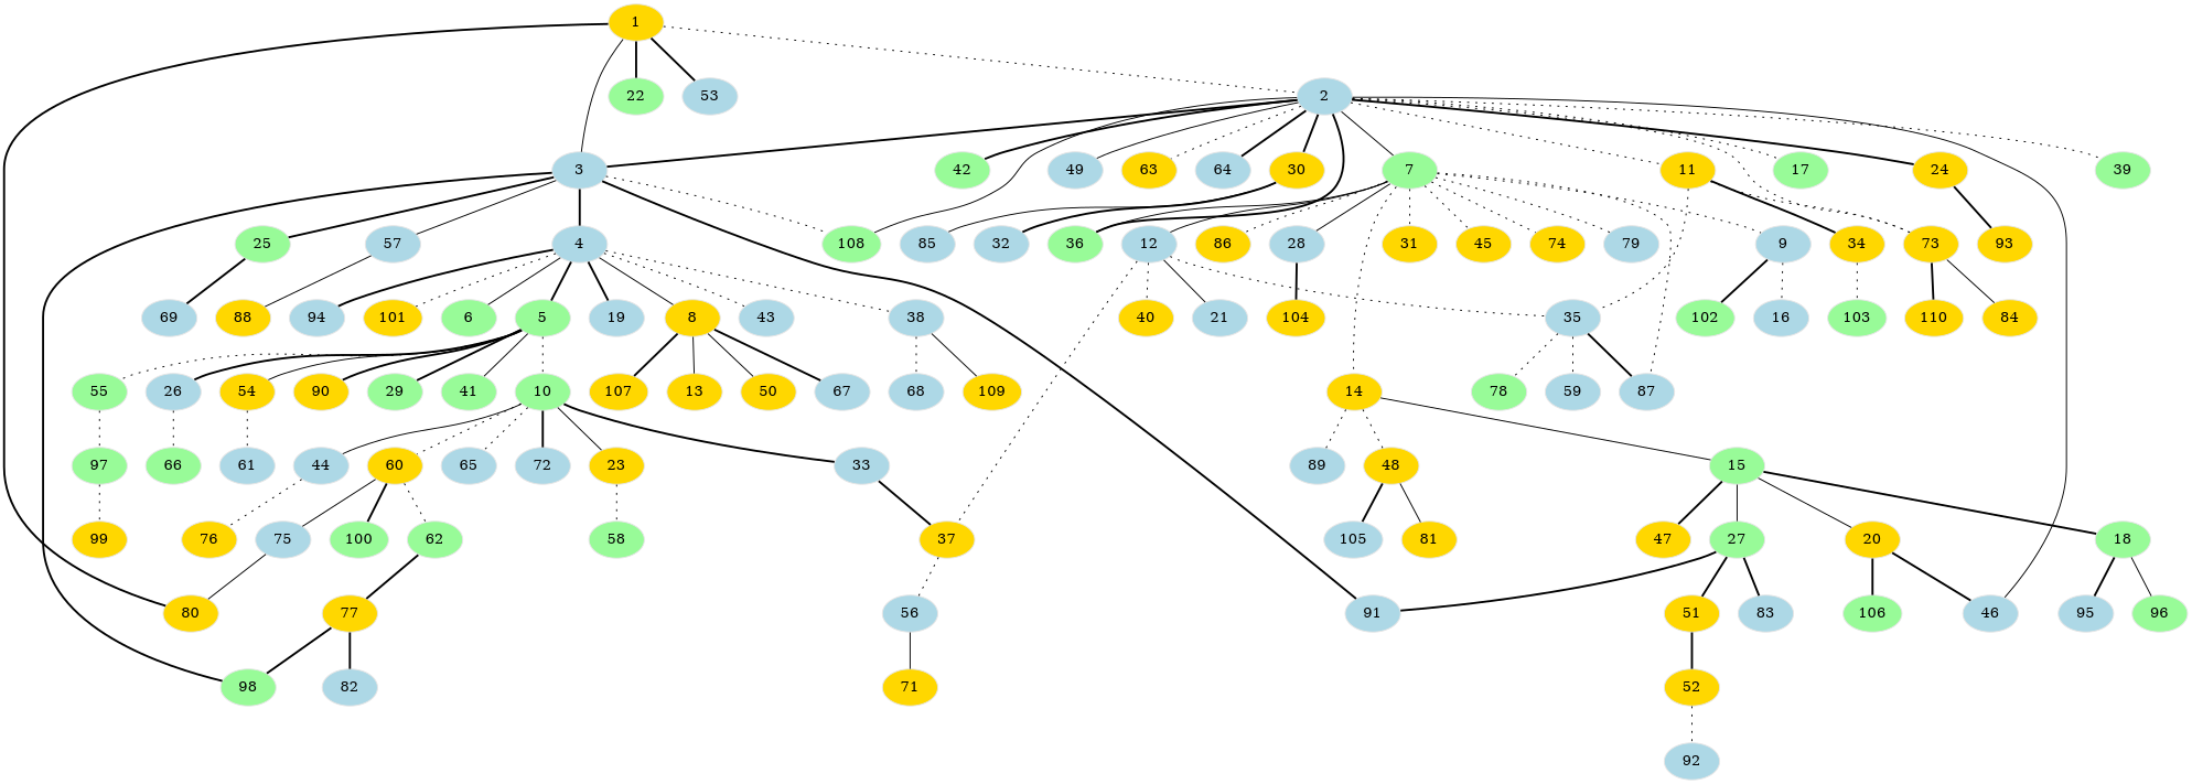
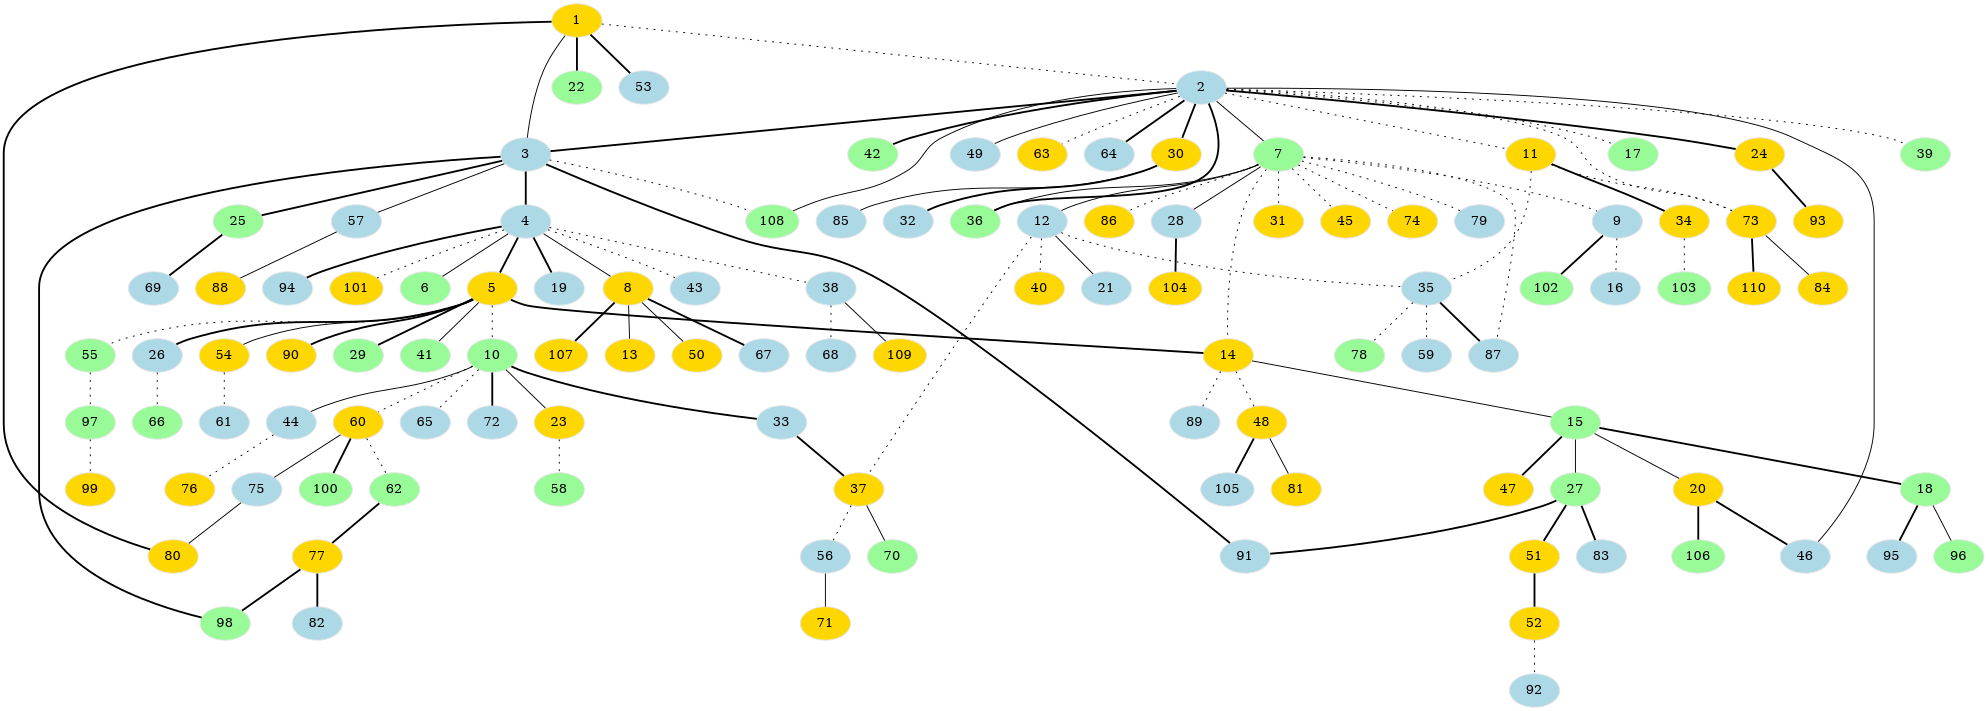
  graph {
    node [color=gray90 fillcolor=lightblue style=filled]
    edge [style=bold]
    2
    1 [fillcolor=gold]
    3
    22 [fillcolor=palegreen]
    53
    80 [fillcolor=gold]
    7 [fillcolor=palegreen]
    11 [fillcolor=gold]
    17 [fillcolor=palegreen]
    24 [fillcolor=gold]
    30 [fillcolor=gold]
    36 [fillcolor=palegreen]
    39 [fillcolor=palegreen]
    42 [fillcolor=palegreen]
    46
    49
    63 [fillcolor=gold]
    64
    73 [fillcolor=gold]
    108 [fillcolor=palegreen]
    4
    25 [fillcolor=palegreen]
    57
    91
    98 [fillcolor=palegreen]
    14 [fillcolor=gold]
    9
    12
    28
    31 [fillcolor=gold]
    45 [fillcolor=gold]
    74 [fillcolor=gold]
    79
    86 [fillcolor=gold]
    87
    34 [fillcolor=gold]
    35
    93 [fillcolor=gold]
    32
    85
    84 [fillcolor=gold]
    110 [fillcolor=gold]
-   5 [fillcolor=palegreen]
+   5 [fillcolor=gold]
    6 [fillcolor=palegreen]
    8 [fillcolor=gold]
    19
    38
    43
    94
    101 [fillcolor=gold]
    69
    88 [fillcolor=gold]
    10 [fillcolor=palegreen]
    26
    29 [fillcolor=palegreen]
    41 [fillcolor=palegreen]
    54 [fillcolor=gold]
    55 [fillcolor=palegreen]
    90 [fillcolor=gold]
    13 [fillcolor=gold]
    50 [fillcolor=gold]
    67
    107 [fillcolor=gold]
    68
    109 [fillcolor=gold]
    23 [fillcolor=gold]
    33
    44
    60 [fillcolor=gold]
    65
    72
    15 [fillcolor=palegreen]
    48 [fillcolor=gold]
    89
    66 [fillcolor=palegreen]
    61
    97 [fillcolor=palegreen]
    16
    102 [fillcolor=palegreen]
    21
    37 [fillcolor=gold]
    40 [fillcolor=gold]
    104 [fillcolor=gold]
    58 [fillcolor=palegreen]
    76 [fillcolor=gold]
    62 [fillcolor=palegreen]
    75
    100 [fillcolor=palegreen]
    103 [fillcolor=palegreen]
    59
    78 [fillcolor=palegreen]
    56
+   70 [fillcolor=palegreen]
    18 [fillcolor=palegreen]
    20 [fillcolor=gold]
    27 [fillcolor=palegreen]
    47 [fillcolor=gold]
    81 [fillcolor=gold]
    105
    95
    96 [fillcolor=palegreen]
    106 [fillcolor=palegreen]
    51 [fillcolor=gold]
    83
    52 [fillcolor=gold]
    71 [fillcolor=gold]
    92
    99 [fillcolor=gold]
    77 [fillcolor=gold]
    82
    2 -- 3
    2 -- 7 [style=solid]
    2 -- 11 [style=dotted]
    2 -- 17 [style=dotted]
    2 -- 24
    2 -- 30
    2 -- 36
    2 -- 39 [style=dotted]
    2 -- 42
    2 -- 46 [style=solid]
    2 -- 49 [style=solid]
    2 -- 63 [style=dotted]
    2 -- 64
    2 -- 73 [style=dotted]
    2 -- 108 [style=solid]
    1 -- 2 [style=dotted]
    1 -- 3 [style=solid]
    1 -- 22
    1 -- 53
    1 -- 80
    3 -- 108 [style=dotted]
    3 -- 4
    3 -- 25
    3 -- 57 [style=solid]
    3 -- 91
    3 -- 98
    7 -- 36 [style=solid]
    7 -- 14 [style=dotted]
    7 -- 9 [style=dotted]
    7 -- 12 [style=solid]
    7 -- 28 [style=solid]
    7 -- 31 [style=dotted]
    7 -- 45 [style=dotted]
    7 -- 74 [style=dotted]
    7 -- 79 [style=dotted]
    7 -- 86 [style=dotted]
    7 -- 87 [style=dotted]
    11 -- 73 [style=dotted]
    11 -- 34
    11 -- 35 [style=dotted]
    24 -- 93
    30 -- 32
    30 -- 85 [style=solid]
    73 -- 84 [style=solid]
    73 -- 110
    4 -- 5
    4 -- 6 [style=solid]
    4 -- 8 [style=solid]
    4 -- 19
    4 -- 38 [style=dotted]
    4 -- 43 [style=dotted]
    4 -- 94
    4 -- 101 [style=dotted]
    25 -- 69
    57 -- 88 [style=solid]
    14 -- 15 [style=solid]
    14 -- 48 [style=dotted]
    14 -- 89 [style=dotted]
    9 -- 16 [style=dotted]
    9 -- 102
    12 -- 35 [style=dotted]
    12 -- 21 [style=solid]
    12 -- 37 [style=dotted]
    12 -- 40 [style=dotted]
    28 -- 104
    34 -- 103 [style=dotted]
    35 -- 87
    35 -- 59 [style=dotted]
    35 -- 78 [style=dotted]
+   5 -- 14
    5 -- 10 [style=dotted]
    5 -- 26
    5 -- 29
    5 -- 41 [style=solid]
    5 -- 54 [style=solid]
    5 -- 55 [style=dotted]
    5 -- 90
    8 -- 13 [style=solid]
    8 -- 50 [style=solid]
    8 -- 67
    8 -- 107
    38 -- 68 [style=dotted]
    38 -- 109 [style=solid]
    10 -- 23 [style=solid]
    10 -- 33
    10 -- 44 [style=solid]
    10 -- 60 [style=dotted]
    10 -- 65 [style=dotted]
    10 -- 72
    26 -- 66 [style=dotted]
    54 -- 61 [style=dotted]
    55 -- 97 [style=dotted]
    23 -- 58 [style=dotted]
    33 -- 37
    44 -- 76 [style=dotted]
    60 -- 62 [style=dotted]
    60 -- 75 [style=solid]
    60 -- 100
    15 -- 18
    15 -- 20 [style=solid]
    15 -- 27 [style=solid]
    15 -- 47
    48 -- 81 [style=solid]
    48 -- 105
    97 -- 99 [style=dotted]
    37 -- 56 [style=dotted]
+   37 -- 70 [style=solid]
    62 -- 77
    75 -- 80 [style=solid]
    56 -- 71 [style=solid]
    18 -- 95
    18 -- 96 [style=solid]
    20 -- 46
    20 -- 106
    27 -- 91
    27 -- 51
    27 -- 83
    51 -- 52
    52 -- 92 [style=dotted]
    77 -- 98
    77 -- 82
  }
